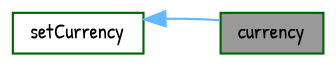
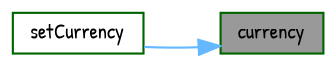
  digraph {
    rankdir=RL
    fontname="Patrick Hand"
    node [color=darkgreen fontname="Patrick Hand" fontsize=10 shape=box style=filled]
    n1 [fillcolor=grey60 fontcolor=black height=0.2 label=currency width=0.4]
    n2 [fillcolor=white height=0.2 label=setCurrency width=0.4]
-   n2 -> n1 [color=steelblue1 dir=back fontname="Patrick Hand" fontsize=10 labelfontname=Helvetica labelfontsize=10 style=solid]
+   n1 -> n2 [color=steelblue1 dir=back fontname="Patrick Hand" fontsize=10 labelfontname=Helvetica labelfontsize=10 style=solid]
  }
